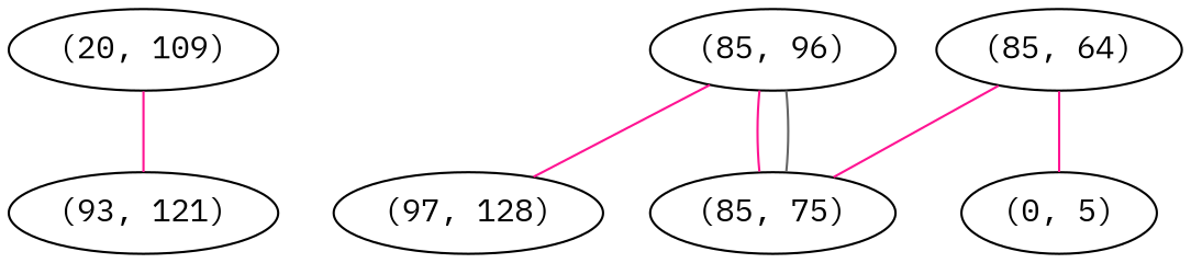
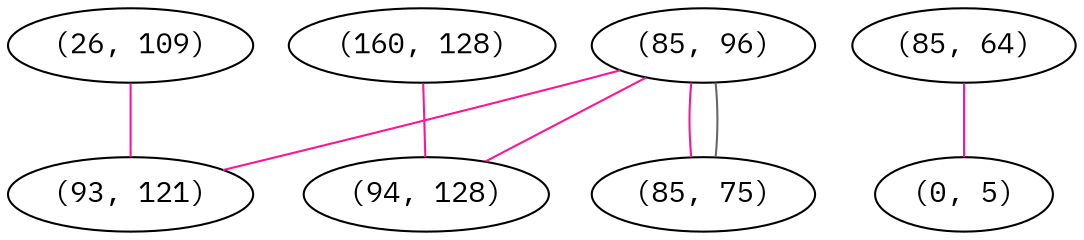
  graph {
    fontname="IBM Plex Mono"
    node [fontname="IBM Plex Mono"]
    edge [color=deeppink fontname="IBM Plex Mono" weight=1]
-   "(20, 109)"
+   "(20, 109)" [label="(26, 109)"]
    "(93, 121)"
-   "(97, 128)"
+   "(160, 128)"
+   "(97, 128)" [label="(94, 128)"]
    n5 [label="(0, 5)"]
    "(85, 64)"
    n7 [label="(85, 75)"]
    "(85, 96)"
    "(20, 109)" -- "(93, 121)" [weight=2]
+   "(160, 128)" -- "(97, 128)"
    "(85, 64)" -- n5 [weight=4]
-   "(85, 64)" -- n7
+   "(85, 96)" -- "(93, 121)"
    "(85, 96)" -- "(97, 128)"
    "(85, 96)" -- n7
    "(85, 96)" -- n7 [color=gray40]
  }
